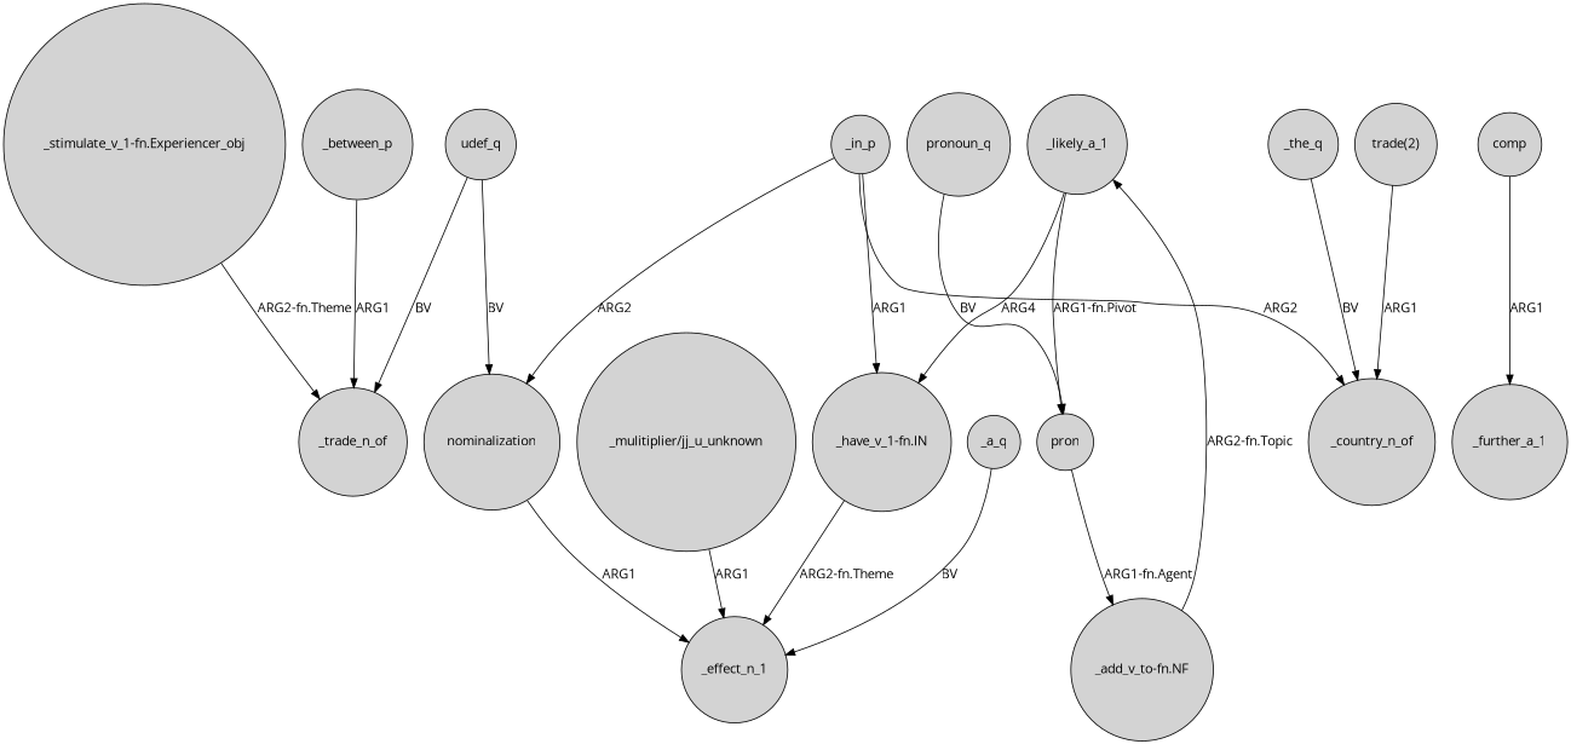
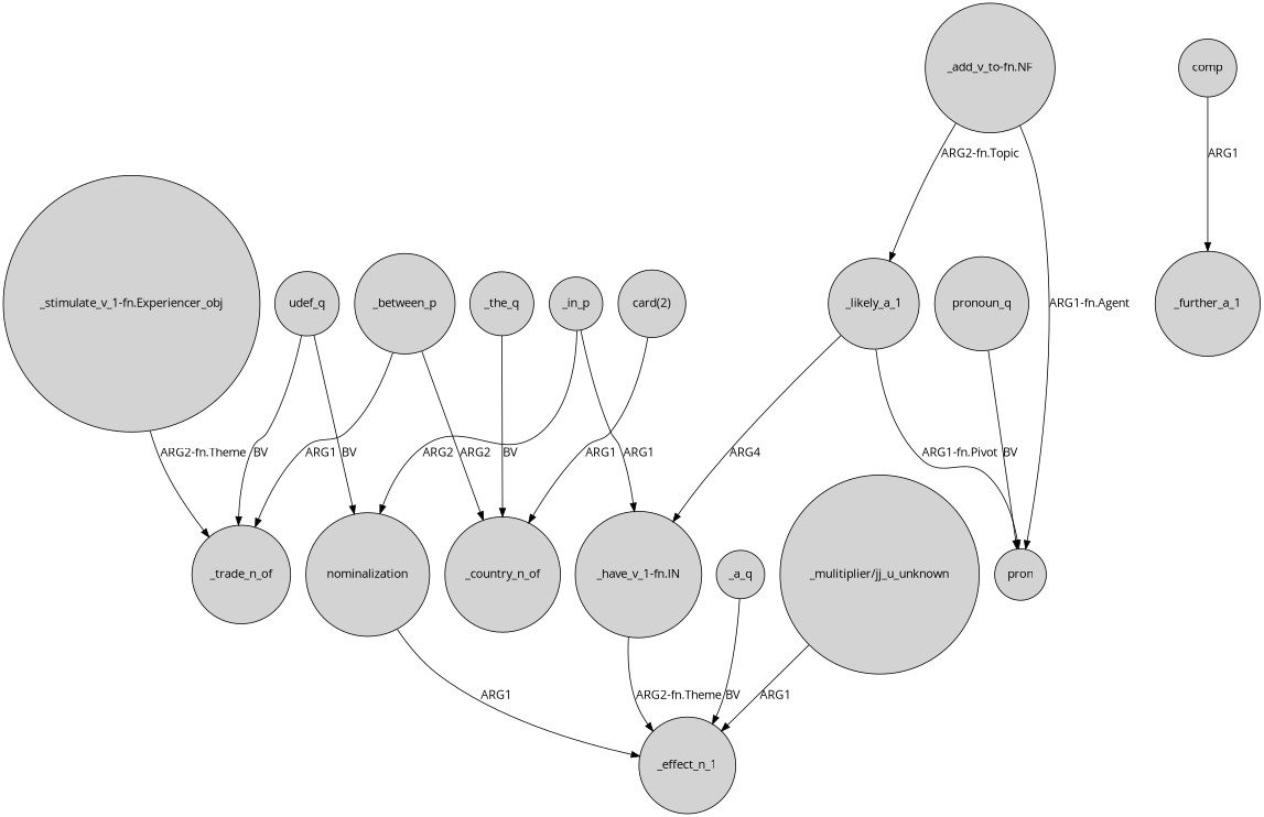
  digraph {
    fontname="Open Sans"
    node [fontname="Open Sans" shape=circle style=filled]
    edge [fontname="Open Sans"]
    udef_q
    _trade_n_of
    nominalization
    _effect_n_1
    "_stimulate_v_1-fn.Experiencer_obj"
    _between_p
    _country_n_of
    _likely_a_1
    "_have_v_1-fn.IN"
    pron
    _in_p
    pronoun_q
    _a_q
    _the_q
    comp
    _further_a_1
-   "card(2)" [label="trade(2)"]
+   "card(2)"
    "_add_v_to-fn.NF"
    "_mulitiplier/jj_u_unknown"
    udef_q -> _trade_n_of [label=BV]
    udef_q -> nominalization [label=BV]
    nominalization -> _effect_n_1 [label=ARG1]
    "_stimulate_v_1-fn.Experiencer_obj" -> _trade_n_of [label="ARG2-fn.Theme"]
    _between_p -> _trade_n_of [label=ARG1]
-   _in_p -> _country_n_of [label=ARG2]
+   _between_p -> _country_n_of [label=ARG2]
    _likely_a_1 -> "_have_v_1-fn.IN" [label=ARG4]
    _likely_a_1 -> pron [label="ARG1-fn.Pivot"]
    "_have_v_1-fn.IN" -> _effect_n_1 [label="ARG2-fn.Theme"]
    _in_p -> nominalization [label=ARG2]
    _in_p -> "_have_v_1-fn.IN" [label=ARG1]
    pronoun_q -> pron [label=BV]
    _a_q -> _effect_n_1 [label=BV]
    _the_q -> _country_n_of [label=BV]
    comp -> _further_a_1 [label=ARG1]
    "card(2)" -> _country_n_of [label=ARG1]
    "_add_v_to-fn.NF" -> _likely_a_1 [label="ARG2-fn.Topic"]
-   pron -> "_add_v_to-fn.NF" [label="ARG1-fn.Agent"]
+   "_add_v_to-fn.NF" -> pron [label="ARG1-fn.Agent"]
    "_mulitiplier/jj_u_unknown" -> _effect_n_1 [label=ARG1]
  }
